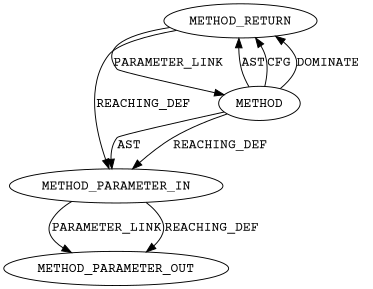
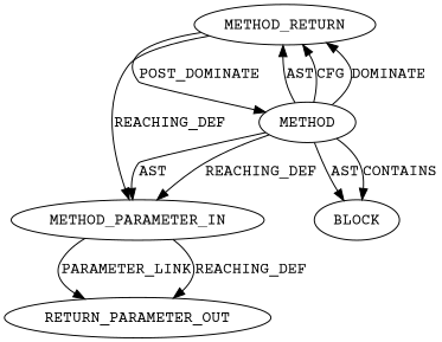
  digraph {
    fontname="Courier Prime"
    node [CODE=p1 EVALUATION_STRATEGY=BY_VALUE ORDER=1 TYPE_FULL_NAME=ANY fontname="Courier Prime"]
    edge [fontname="Courier Prime"]
-   n1 [INDEX=1 IS_VARIADIC=false NAME=p1 label=METHOD_PARAMETER_OUT]
+   n1 [INDEX=1 IS_VARIADIC=false NAME=p1 label=RETURN_PARAMETER_OUT]
    n2 [INDEX=1 IS_VARIADIC=false NAME=p1 label=METHOD_PARAMETER_IN]
    n3 [CODE=RET ORDER=2 label=METHOD_RETURN]
    n4 [AST_PARENT_FULL_NAME="<global>" AST_PARENT_TYPE=NAMESPACE_BLOCK CODE="<empty>" FILENAME="<empty>" FULL_NAME=ceph_con_get_out_msg IS_EXTERNAL=true NAME=ceph_con_get_out_msg ORDER=0 label=METHOD EVALUATION_STRATEGY="" TYPE_FULL_NAME=""]
+   n5 [ARGUMENT_INDEX=1 CODE="<empty>" label=BLOCK EVALUATION_STRATEGY=""]
    n2 -> n1 [label=PARAMETER_LINK]
    n2 -> n1 [VARIABLE=p1 label=REACHING_DEF]
    n3 -> n2 [VARIABLE=p1 label=REACHING_DEF]
-   n3 -> n4 [label=PARAMETER_LINK]
+   n3 -> n4 [label=POST_DOMINATE]
    n4 -> n2 [label=AST]
    n4 -> n2 [label=REACHING_DEF]
    n4 -> n3 [label=AST]
    n4 -> n3 [label=CFG]
    n4 -> n3 [label=DOMINATE]
+   n4 -> n5 [label=AST]
+   n4 -> n5 [label=CONTAINS]
  }
